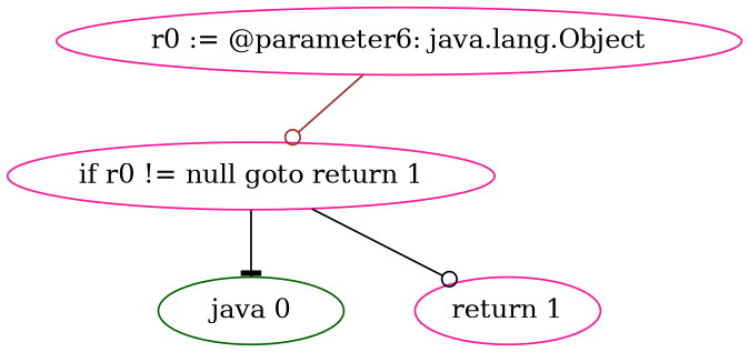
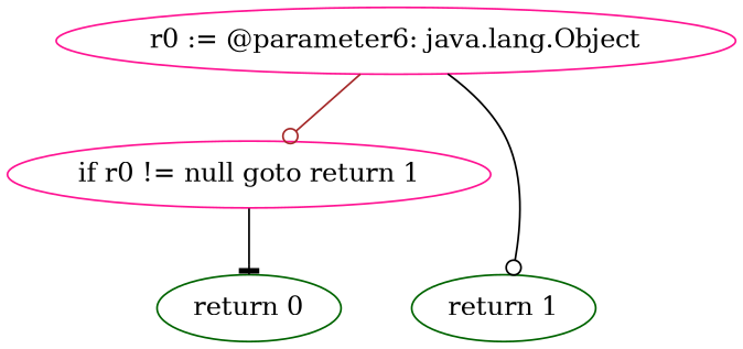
  digraph {
    node [color=deeppink]
    edge [arrowhead=odot color=black]
    n1 [label="r0 := @parameter6: java.lang.Object"]
    "if r0 != null goto return 1"
-   "return 0" [color=darkgreen label="java 0"]
-   "return 1"
+   "return 0" [color=darkgreen]
+   "return 1" [color=darkgreen]
    n1 -> "if r0 != null goto return 1" [color=brown]
    "if r0 != null goto return 1" -> "return 0" [arrowhead=tee]
-   "if r0 != null goto return 1" -> "return 1"
+   n1 -> "return 1"
  }
